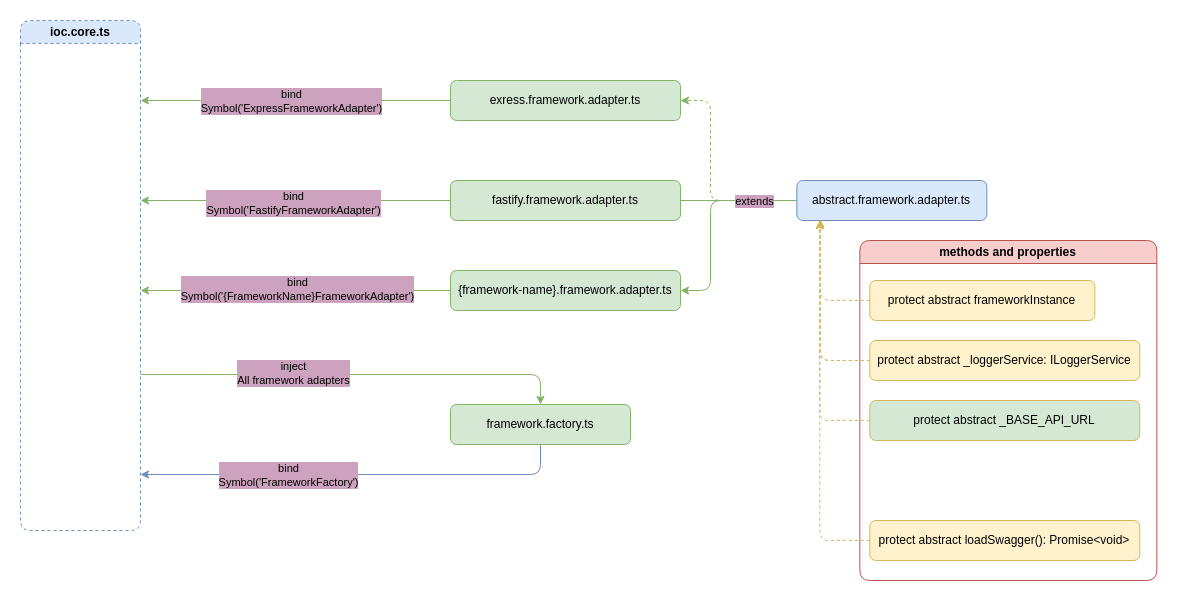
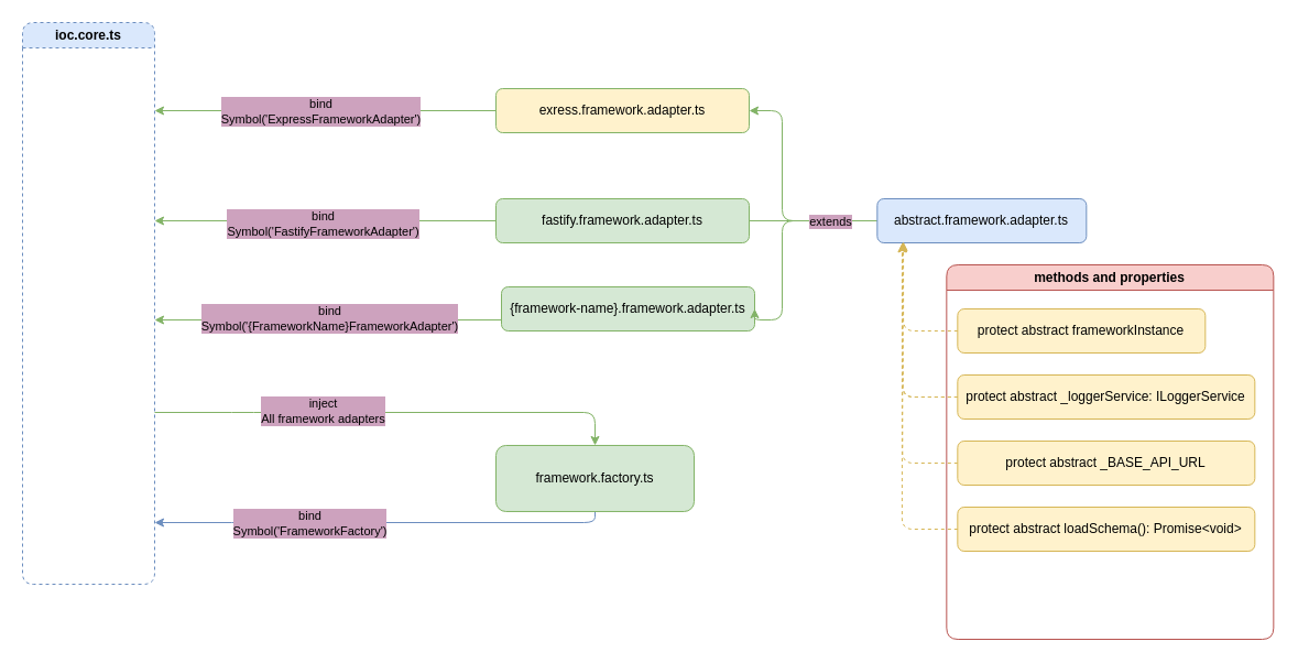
  <mxCell id="0" />
  <mxCell id="1" parent="0" />
  <mxCell id="2" value="ioc.core.ts" style="swimlane;whiteSpace=wrap;html=1;rounded=1;dashed=1;fillColor=#dae8fc;strokeColor=#6c8ebf;" parent="1" vertex="1"><mxGeometry x="20" y="20" width="120" height="510" as="geometry" /></mxCell>
  <mxCell id="3" style="edgeStyle=orthogonalEdgeStyle;rounded=0;orthogonalLoop=1;jettySize=auto;html=1;fillColor=#d5e8d4;strokeColor=#82b366;" parent="1" source="5" edge="1"><mxGeometry relative="1" as="geometry"><mxPoint x="140" y="100" as="targetPoint" /></mxGeometry></mxCell>
  <mxCell id="4" value="bind&lt;br&gt;Symbol('ExpressFrameworkAdapter')" style="edgeLabel;html=1;align=center;verticalAlign=middle;resizable=0;points=[];labelBackgroundColor=#CDA2BE;" parent="3" vertex="1" connectable="0"><mxGeometry x="-0.066" relative="1" as="geometry"><mxPoint x="-15" as="offset" /></mxGeometry></mxCell>
- <mxCell id="5" value="exress.framework.adapter.ts" style="rounded=1;whiteSpace=wrap;html=1;fillColor=#d5e8d4;strokeColor=#82b366;" parent="1" vertex="1"><mxGeometry x="450" y="80" width="230" height="40" as="geometry" /></mxCell>
+ <mxCell id="5" value="exress.framework.adapter.ts" style="rounded=1;whiteSpace=wrap;html=1;fillColor=#fff2cc;strokeColor=#82b366;" parent="1" vertex="1"><mxGeometry x="450" y="80" width="230" height="40" as="geometry" /></mxCell>
  <mxCell id="6" style="edgeStyle=orthogonalEdgeStyle;rounded=0;orthogonalLoop=1;jettySize=auto;html=1;exitX=0;exitY=0.5;exitDx=0;exitDy=0;fillColor=#d5e8d4;strokeColor=#82b366;" parent="1" source="7" edge="1"><mxGeometry relative="1" as="geometry"><mxPoint x="140" y="200" as="targetPoint" /></mxGeometry></mxCell>
  <mxCell id="7" value="fastify.framework.adapter.ts" style="rounded=1;whiteSpace=wrap;html=1;fillColor=#d5e8d4;strokeColor=#82b366;" parent="1" vertex="1"><mxGeometry x="450" y="180" width="230" height="40" as="geometry" /></mxCell>
  <mxCell id="8" style="edgeStyle=orthogonalEdgeStyle;rounded=0;orthogonalLoop=1;jettySize=auto;html=1;fillColor=#d5e8d4;strokeColor=#82b366;" parent="1" source="10" edge="1"><mxGeometry relative="1" as="geometry"><mxPoint x="140" y="290" as="targetPoint" /><Array as="points"><mxPoint x="340" y="290" /><mxPoint x="340" y="290" /></Array></mxGeometry></mxCell>
  <mxCell id="9" value="bind&lt;br&gt;Symbol('{FrameworkName}FrameworkAdapter')" style="edgeLabel;html=1;align=center;verticalAlign=middle;resizable=0;points=[];labelBackgroundColor=#CDA2BE;" parent="8" vertex="1" connectable="0"><mxGeometry x="0.083" y="-2" relative="1" as="geometry"><mxPoint x="14" as="offset" /></mxGeometry></mxCell>
- <mxCell id="10" value="{framework-name}.framework.adapter.ts" style="rounded=1;whiteSpace=wrap;html=1;fillColor=#d5e8d4;strokeColor=#82b366;" parent="1" vertex="1"><mxGeometry x="450" y="270" width="230" height="40" as="geometry" /></mxCell>
+ <mxCell id="10" value="{framework-name}.framework.adapter.ts" style="rounded=1;whiteSpace=wrap;html=1;fillColor=#d5e8d4;strokeColor=#82b366;" parent="1" vertex="1"><mxGeometry x="455" y="260" width="230" height="40" as="geometry" /></mxCell>
  <mxCell id="11" value="bind&lt;br&gt;Symbol('FastifyFrameworkAdapter')" style="edgeLabel;html=1;align=center;verticalAlign=middle;resizable=0;points=[];labelBackgroundColor=#CDA2BE;" parent="1" vertex="1" connectable="0"><mxGeometry x="289.997" y="120" as="geometry"><mxPoint x="3" y="82" as="offset" /></mxGeometry></mxCell>
- <mxCell id="12" style="edgeStyle=orthogonalEdgeStyle;rounded=1;orthogonalLoop=1;jettySize=auto;html=1;entryX=1;entryY=0.5;entryDx=0;entryDy=0;fillColor=#d5e8d4;strokeColor=#82b366;dashed=1;" parent="1" source="16" target="5" edge="1"><mxGeometry relative="1" as="geometry"><Array as="points"><mxPoint x="710" y="200" /><mxPoint x="710" y="100" /></Array></mxGeometry></mxCell>
+ <mxCell id="12" style="edgeStyle=orthogonalEdgeStyle;rounded=1;orthogonalLoop=1;jettySize=auto;html=1;entryX=1;entryY=0.5;entryDx=0;entryDy=0;fillColor=#d5e8d4;strokeColor=#82b366;" parent="1" source="16" target="5" edge="1"><mxGeometry relative="1" as="geometry"><Array as="points"><mxPoint x="710" y="200" /><mxPoint x="710" y="100" /></Array></mxGeometry></mxCell>
  <mxCell id="13" style="edgeStyle=orthogonalEdgeStyle;rounded=1;orthogonalLoop=1;jettySize=auto;html=1;entryX=1;entryY=0.5;entryDx=0;entryDy=0;fillColor=#d5e8d4;strokeColor=#82b366;endArrow=none;" parent="1" source="16" target="7" edge="1"><mxGeometry relative="1" as="geometry" /></mxCell>
  <mxCell id="14" style="edgeStyle=orthogonalEdgeStyle;rounded=1;orthogonalLoop=1;jettySize=auto;html=1;entryX=1;entryY=0.5;entryDx=0;entryDy=0;fillColor=#d5e8d4;strokeColor=#82b366;" parent="1" source="16" target="10" edge="1"><mxGeometry relative="1" as="geometry"><Array as="points"><mxPoint x="710" y="200" /><mxPoint x="710" y="290" /></Array></mxGeometry></mxCell>
  <mxCell id="15" value="extends" style="edgeLabel;html=1;align=center;verticalAlign=middle;resizable=0;points=[];labelBackgroundColor=#CDA2BE;" parent="14" vertex="1" connectable="0"><mxGeometry x="-0.636" relative="1" as="geometry"><mxPoint x="-5" as="offset" /></mxGeometry></mxCell>
  <mxCell id="16" value="abstract.framework.adapter.ts" style="rounded=1;whiteSpace=wrap;html=1;fillColor=#dae8fc;strokeColor=#6c8ebf;" parent="1" vertex="1"><mxGeometry x="796.33" y="180" width="190" height="40" as="geometry" /></mxCell>
  <mxCell id="17" value="methods and properties" style="swimlane;whiteSpace=wrap;html=1;fillColor=#f8cecc;strokeColor=#b85450;rounded=1;" parent="1" vertex="1"><mxGeometry x="859.33" y="240" width="297" height="340" as="geometry" /></mxCell>
  <mxCell id="18" value="protect abstract frameworkInstance" style="rounded=1;whiteSpace=wrap;html=1;fillColor=#fff2cc;strokeColor=#d6b656;" parent="17" vertex="1"><mxGeometry x="10" y="40" width="225" height="40" as="geometry" /></mxCell>
  <mxCell id="19" value="protect abstract _loggerService: ILoggerService" style="rounded=1;whiteSpace=wrap;html=1;fillColor=#fff2cc;strokeColor=#d6b656;" parent="17" vertex="1"><mxGeometry x="10" y="100" width="270" height="40" as="geometry" /></mxCell>
  <mxCell id="20" style="edgeStyle=orthogonalEdgeStyle;rounded=1;orthogonalLoop=1;jettySize=auto;html=1;fillColor=#fff2cc;strokeColor=#d6b656;dashed=1;exitX=0;exitY=0.5;exitDx=0;exitDy=0;" parent="17" source="21" edge="1"><mxGeometry relative="1" as="geometry"><mxPoint x="-40" y="-20" as="targetPoint" /><Array as="points"><mxPoint x="-40" y="180" /></Array></mxGeometry></mxCell>
- <mxCell id="21" value="protect abstract _BASE_API_URL" style="rounded=1;whiteSpace=wrap;html=1;fillColor=#d5e8d4;strokeColor=#d6b656;" parent="17" vertex="1"><mxGeometry x="10" y="160" width="270" height="40" as="geometry" /></mxCell>
- <mxCell id="23" value="protect abstract loadSwagger(): Promise&amp;lt;void&amp;gt;" style="rounded=1;whiteSpace=wrap;html=1;fillColor=#fff2cc;strokeColor=#d6b656;" parent="17" vertex="1"><mxGeometry x="10" y="280" width="270" height="40" as="geometry" /></mxCell>
+ <mxCell id="21" value="protect abstract _BASE_API_URL" style="rounded=1;whiteSpace=wrap;html=1;fillColor=#fff2cc;strokeColor=#d6b656;" parent="17" vertex="1"><mxGeometry x="10" y="160" width="270" height="40" as="geometry" /></mxCell>
+ <mxCell id="22" value="protect abstract loadSchema(): Promise&amp;lt;void&amp;gt;" style="rounded=1;whiteSpace=wrap;html=1;fillColor=#fff2cc;strokeColor=#d6b656;" parent="17" vertex="1"><mxGeometry x="10" y="220" width="270" height="40" as="geometry" /></mxCell>
  <mxCell id="24" style="edgeStyle=orthogonalEdgeStyle;rounded=1;orthogonalLoop=1;jettySize=auto;html=1;exitX=0;exitY=0.5;exitDx=0;exitDy=0;fillColor=#fff2cc;strokeColor=#d6b656;dashed=1;entryX=0.125;entryY=0.975;entryDx=0;entryDy=0;entryPerimeter=0;" parent="1" source="18" target="16" edge="1"><mxGeometry relative="1" as="geometry"><mxPoint x="819.33" y="230" as="targetPoint" /><Array as="points"><mxPoint x="819.33" y="300" /><mxPoint x="819.33" y="219" /></Array></mxGeometry></mxCell>
  <mxCell id="25" style="edgeStyle=orthogonalEdgeStyle;rounded=1;orthogonalLoop=1;jettySize=auto;html=1;exitX=0;exitY=0.5;exitDx=0;exitDy=0;fillColor=#fff2cc;strokeColor=#d6b656;dashed=1;" parent="1" target="16" edge="1"><mxGeometry relative="1" as="geometry"><mxPoint x="845.33" y="220" as="targetPoint" /><Array as="points"><mxPoint x="819.33" y="360" /></Array><mxPoint x="869.33" y="360" as="sourcePoint" /></mxGeometry></mxCell>
  <mxCell id="26" style="edgeStyle=orthogonalEdgeStyle;rounded=1;orthogonalLoop=1;jettySize=auto;html=1;entryX=0.5;entryY=0;entryDx=0;entryDy=0;fillColor=#d5e8d4;strokeColor=#82b366;" parent="1" target="30" edge="1"><mxGeometry relative="1" as="geometry"><mxPoint x="140" y="374" as="sourcePoint" /><Array as="points"><mxPoint x="220" y="373.97" /><mxPoint x="540" y="373.97" /></Array></mxGeometry></mxCell>
  <mxCell id="27" value="inject&lt;br&gt;All framework adapters" style="edgeLabel;html=1;align=center;verticalAlign=middle;resizable=0;points=[];labelBackgroundColor=#CDA2BE;" parent="26" vertex="1" connectable="0"><mxGeometry x="-0.187" y="2" relative="1" as="geometry"><mxPoint x="-23" as="offset" /></mxGeometry></mxCell>
  <mxCell id="28" style="edgeStyle=orthogonalEdgeStyle;rounded=1;orthogonalLoop=1;jettySize=auto;html=1;exitX=0.5;exitY=1;exitDx=0;exitDy=0;fillColor=#dae8fc;strokeColor=#6c8ebf;" parent="1" source="30" edge="1"><mxGeometry relative="1" as="geometry"><mxPoint x="140" y="474" as="targetPoint" /><Array as="points"><mxPoint x="540" y="473.97" /><mxPoint x="220" y="473.97" /></Array></mxGeometry></mxCell>
  <mxCell id="29" value="bind&lt;br&gt;Symbol('FrameworkFactory')" style="edgeLabel;html=1;align=center;verticalAlign=middle;resizable=0;points=[];labelBackgroundColor=#CDA2BE;" parent="28" vertex="1" connectable="0"><mxGeometry x="0.337" y="4" relative="1" as="geometry"><mxPoint x="4" y="-4" as="offset" /></mxGeometry></mxCell>
- <mxCell id="30" value="framework.factory.ts" style="rounded=1;whiteSpace=wrap;html=1;fillColor=#d5e8d4;strokeColor=#82b366;" parent="1" vertex="1"><mxGeometry x="450" y="403.97" width="180" height="40" as="geometry" /></mxCell>
+ <mxCell id="30" value="framework.factory.ts" style="rounded=1;whiteSpace=wrap;html=1;fillColor=#d5e8d4;strokeColor=#82b366;" parent="1" vertex="1"><mxGeometry x="450" y="403.97" width="180" height="60" as="geometry" /></mxCell>
  <mxCell id="31" style="edgeStyle=orthogonalEdgeStyle;rounded=1;orthogonalLoop=1;jettySize=auto;html=1;exitX=0;exitY=0.5;exitDx=0;exitDy=0;fillColor=#fff2cc;strokeColor=#d6b656;dashed=1;" parent="1" source="19" edge="1"><mxGeometry relative="1" as="geometry"><mxPoint x="819.33" y="220" as="targetPoint" /></mxGeometry></mxCell>
- <mxCell id="33" style="edgeStyle=orthogonalEdgeStyle;rounded=1;orthogonalLoop=1;jettySize=auto;html=1;entryX=0.121;entryY=1.006;entryDx=0;entryDy=0;entryPerimeter=0;exitX=0;exitY=0.5;exitDx=0;exitDy=0;fillColor=#fff2cc;strokeColor=#d6b656;dashed=1;" parent="1" source="23" target="16" edge="1"><mxGeometry relative="1" as="geometry" /></mxCell>
+ <mxCell id="32" style="edgeStyle=orthogonalEdgeStyle;rounded=1;orthogonalLoop=1;jettySize=auto;html=1;entryX=0.119;entryY=1.01;entryDx=0;entryDy=0;entryPerimeter=0;exitX=0;exitY=0.5;exitDx=0;exitDy=0;fillColor=#fff2cc;strokeColor=#d6b656;dashed=1;" parent="1" source="22" target="16" edge="1"><mxGeometry relative="1" as="geometry" /></mxCell>
